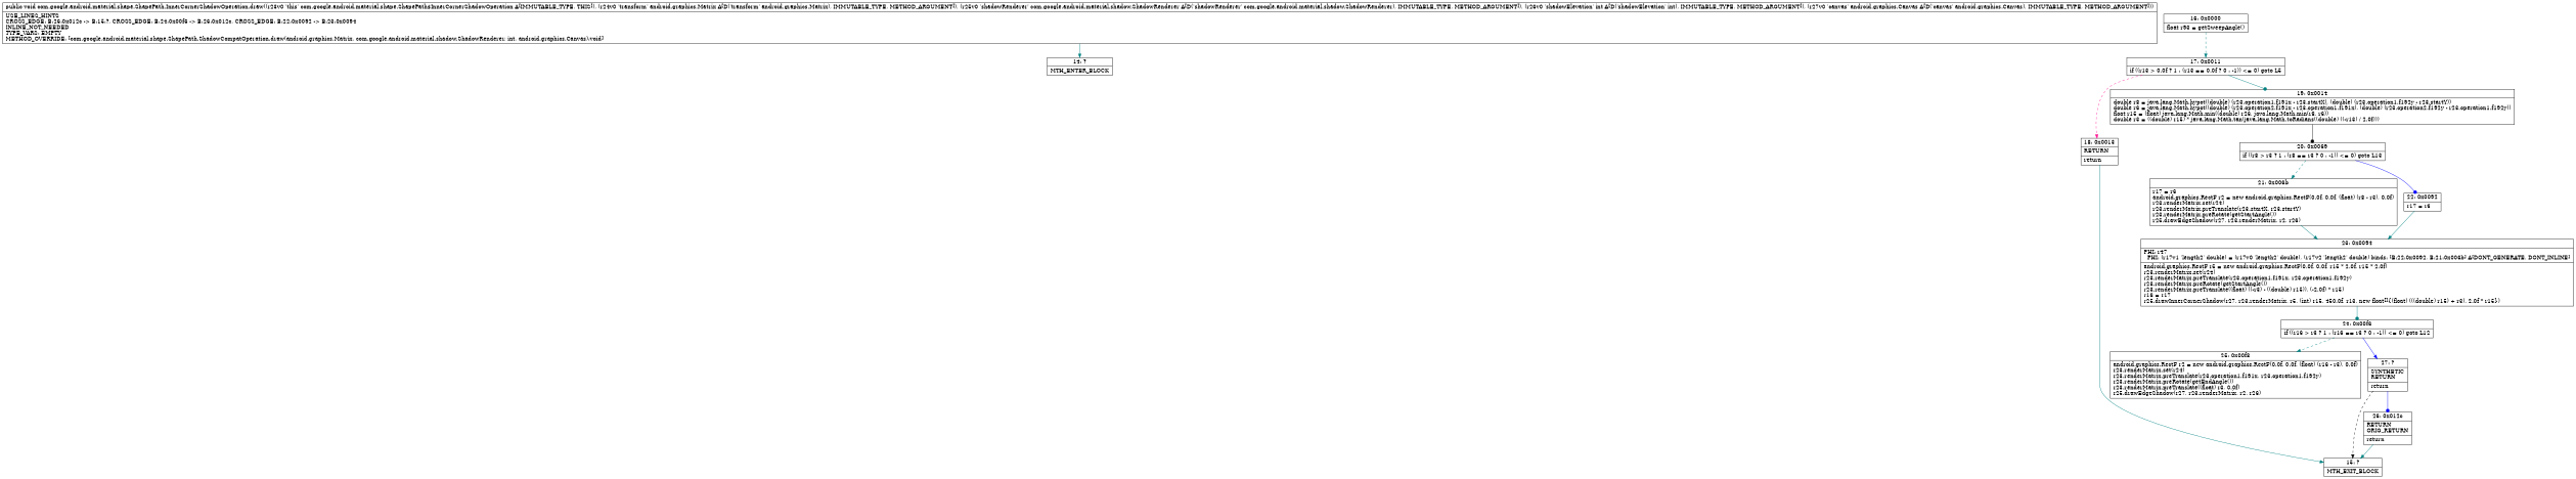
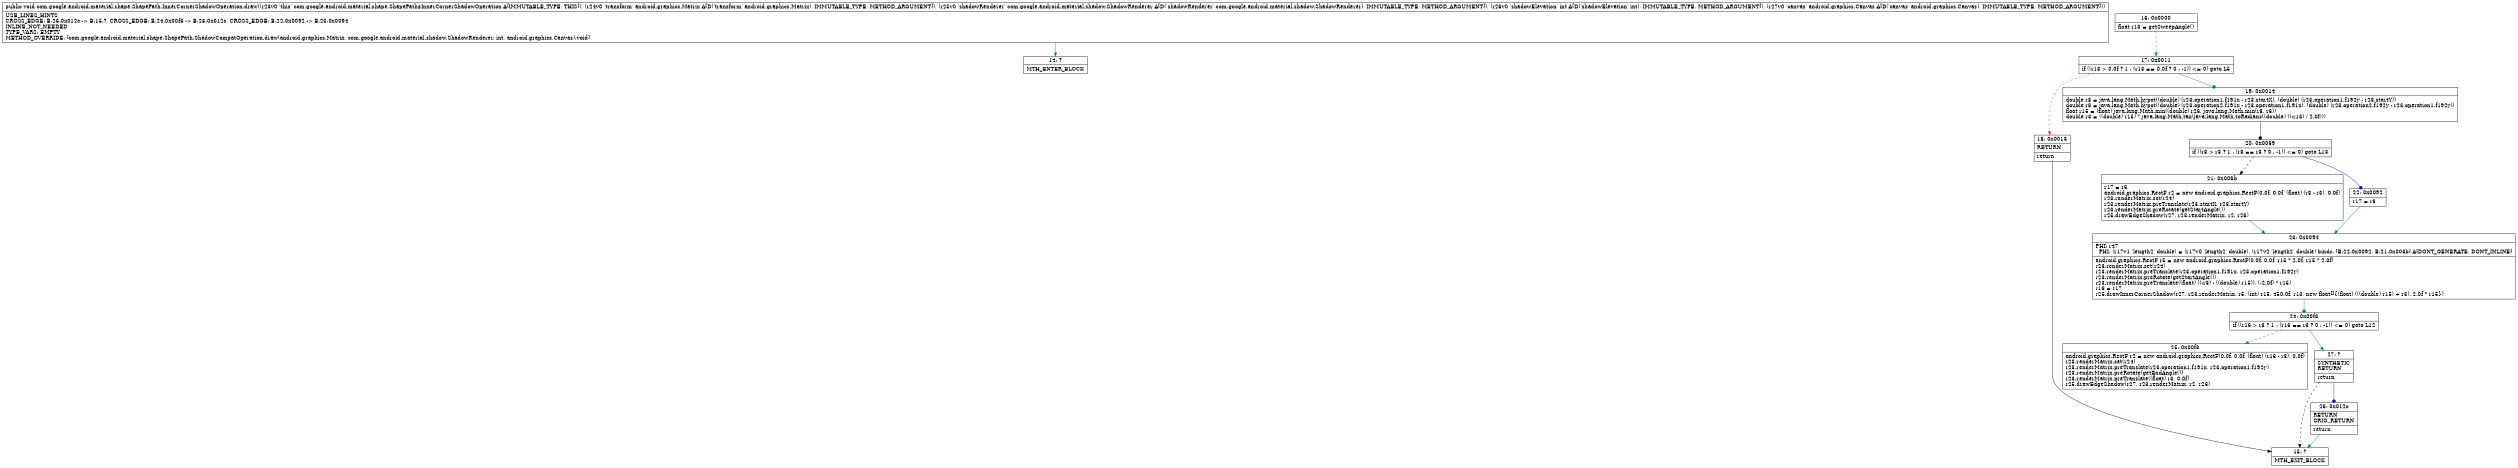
  digraph {
    node [shape=record]
    edge [arrowhead=normal color=teal]
    n1 [label="{14\:\ ?|MTH_ENTER_BLOCK\l}"]
-   n2 [label="{16\:\ 0x0000|float r93 = getSweepAngle()\l}"]
+   n2 [label="{16\:\ 0x0000|float r13 = getSweepAngle()\l}"]
    n3 [label="{17\:\ 0x0011|if ((r13 \> 0.0f ? 1 : (r13 == 0.0f ? 0 : \-1)) \<= 0) goto L5\l}"]
    n4 [label="{18\:\ 0x0013|RETURN\l|return\l}"]
    n5 [label="{19\:\ 0x0014|double r8 = java.lang.Math.hypot((double) (r23.operation1.f191x \- r23.startX), (double) (r23.operation1.f192y \- r23.startY))\ldouble r6 = java.lang.Math.hypot((double) (r23.operation2.f191x \- r23.operation1.f191x), (double) (r23.operation2.f192y \- r23.operation1.f192y))\lfloat r15 = (float) java.lang.Math.min((double) r26, java.lang.Math.min(r8, r6))\ldouble r3 = ((double) r15) * java.lang.Math.tan(java.lang.Math.toRadians((double) ((\-r13) \/ 2.0f)))\l}"]
    n6 [label="{15\:\ ?|MTH_EXIT_BLOCK\l}"]
    n7 [label="{20\:\ 0x0069|if ((r8 \> r3 ? 1 : (r8 == r3 ? 0 : \-1)) \<= 0) goto L13\l}"]
    n8 [label="{21\:\ 0x006b|r17 = r6\landroid.graphics.RectF r2 = new android.graphics.RectF(0.0f, 0.0f, (float) (r8 \- r3), 0.0f)\lr23.renderMatrix.set(r24)\lr23.renderMatrix.preTranslate(r23.startX, r23.startY)\lr23.renderMatrix.preRotate(getStartAngle())\lr25.drawEdgeShadow(r27, r23.renderMatrix, r2, r26)\l}"]
    n9 [label="{22\:\ 0x0092|r17 = r6\l}"]
    n10 [label="{23\:\ 0x0094|PHI: r47 \l  PHI: (r17v1 'length2' double) = (r17v0 'length2' double), (r17v2 'length2' double) binds: [B:22:0x0092, B:21:0x006b] A[DONT_GENERATE, DONT_INLINE]\l|android.graphics.RectF r5 = new android.graphics.RectF(0.0f, 0.0f, r15 * 2.0f, r15 * 2.0f)\lr23.renderMatrix.set(r24)\lr23.renderMatrix.preTranslate(r23.operation1.f191x, r23.operation1.f192y)\lr23.renderMatrix.preRotate(getStartAngle())\lr23.renderMatrix.preTranslate((float) ((\-r3) \- ((double) r15)), (\-2.0f) * r15)\lr16 = r17\lr25.drawInnerCornerShadow(r27, r23.renderMatrix, r5, (int) r15, 450.0f, r13, new float[]\{(float) (((double) r15) + r3), 2.0f * r15\})\l}"]
    n11 [label="{24\:\ 0x00f6|if ((r16 \> r3 ? 1 : (r16 == r3 ? 0 : \-1)) \<= 0) goto L12\l}"]
    n12 [label="{25\:\ 0x00f8|android.graphics.RectF r2 = new android.graphics.RectF(0.0f, 0.0f, (float) (r16 \- r3), 0.0f)\lr23.renderMatrix.set(r24)\lr23.renderMatrix.preTranslate(r23.operation1.f191x, r23.operation1.f192y)\lr23.renderMatrix.preRotate(getEndAngle())\lr23.renderMatrix.preTranslate((float) r3, 0.0f)\lr25.drawEdgeShadow(r27, r23.renderMatrix, r2, r26)\l}"]
    n13 [label="{27\:\ ?|SYNTHETIC\lRETURN\l|return\l}"]
    n14 [label="{26\:\ 0x012c|RETURN\lORIG_RETURN\l|return\l}"]
    n15 [label="{public void com.google.android.material.shape.ShapePath.InnerCornerShadowOperation.draw((r23v0 'this' com.google.android.material.shape.ShapePath$InnerCornerShadowOperation A[IMMUTABLE_TYPE, THIS]), (r24v0 'transform' android.graphics.Matrix A[D('transform' android.graphics.Matrix), IMMUTABLE_TYPE, METHOD_ARGUMENT]), (r25v0 'shadowRenderer' com.google.android.material.shadow.ShadowRenderer A[D('shadowRenderer' com.google.android.material.shadow.ShadowRenderer), IMMUTABLE_TYPE, METHOD_ARGUMENT]), (r26v0 'shadowElevation' int A[D('shadowElevation' int), IMMUTABLE_TYPE, METHOD_ARGUMENT]), (r27v0 'canvas' android.graphics.Canvas A[D('canvas' android.graphics.Canvas), IMMUTABLE_TYPE, METHOD_ARGUMENT]))  | USE_LINES_HINTS\lCROSS_EDGE: B:26:0x012c \-\> B:15:?, CROSS_EDGE: B:24:0x00f6 \-\> B:26:0x012c, CROSS_EDGE: B:22:0x0092 \-\> B:23:0x0094\lINLINE_NOT_NEEDED\lTYPE_VARS: EMPTY\lMETHOD_OVERRIDE: [com.google.android.material.shape.ShapePath.ShadowCompatOperation.draw(android.graphics.Matrix, com.google.android.material.shadow.ShadowRenderer, int, android.graphics.Canvas):void]\l}"]
    n2 -> n3 [style=dashed]
    n3 -> n4 [color=deeppink style=dashed]
    n3 -> n5 [arrowhead=dot]
-   n4 -> n6
+   n4 -> n6 [color=black]
    n5 -> n7 [arrowhead=dot color=black]
-   n7 -> n8 [style=dashed]
+   n7 -> n8 [color=black style=dashed]
    n7 -> n9 [arrowhead=dot color=blue]
    n8 -> n10
    n9 -> n10
    n10 -> n11 [arrowhead=dot]
    n11 -> n12 [style=dashed]
-   n11 -> n13 [color=blue]
+   n11 -> n13
    n13 -> n6 [color=black style=dashed]
    n13 -> n14 [arrowhead=dot color=blue]
    n14 -> n6
    n15 -> n1
  }
